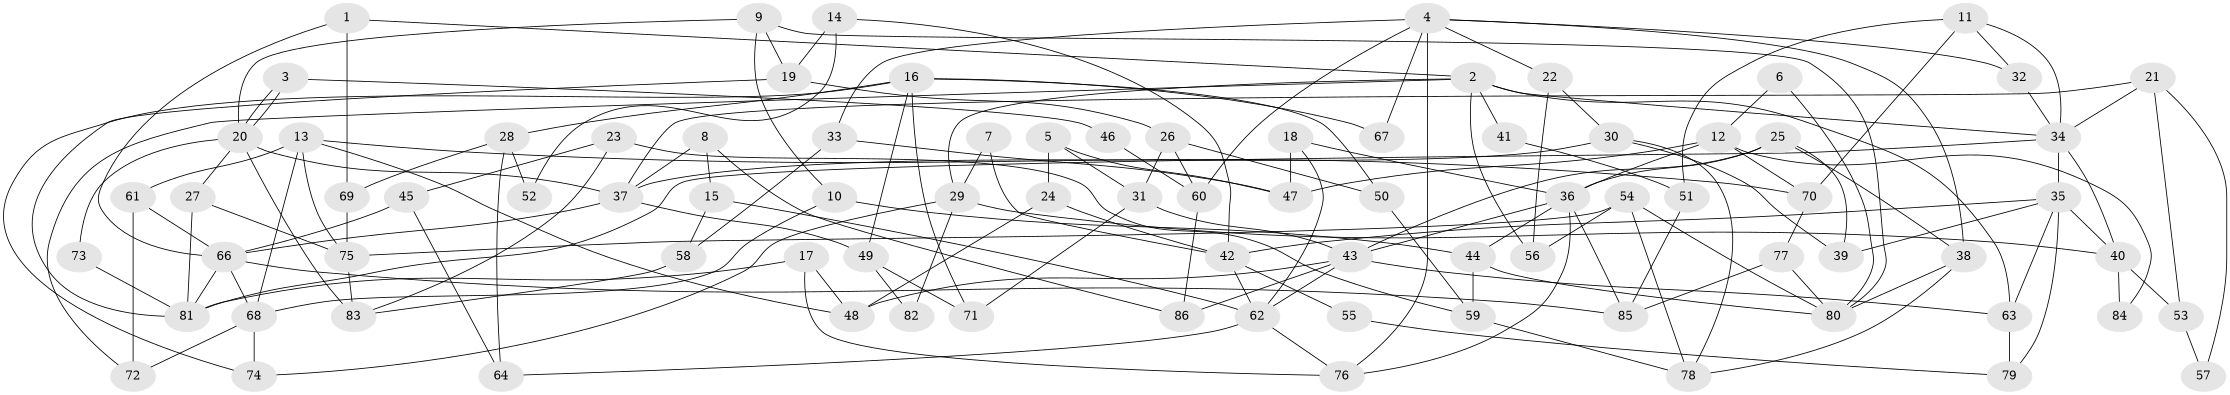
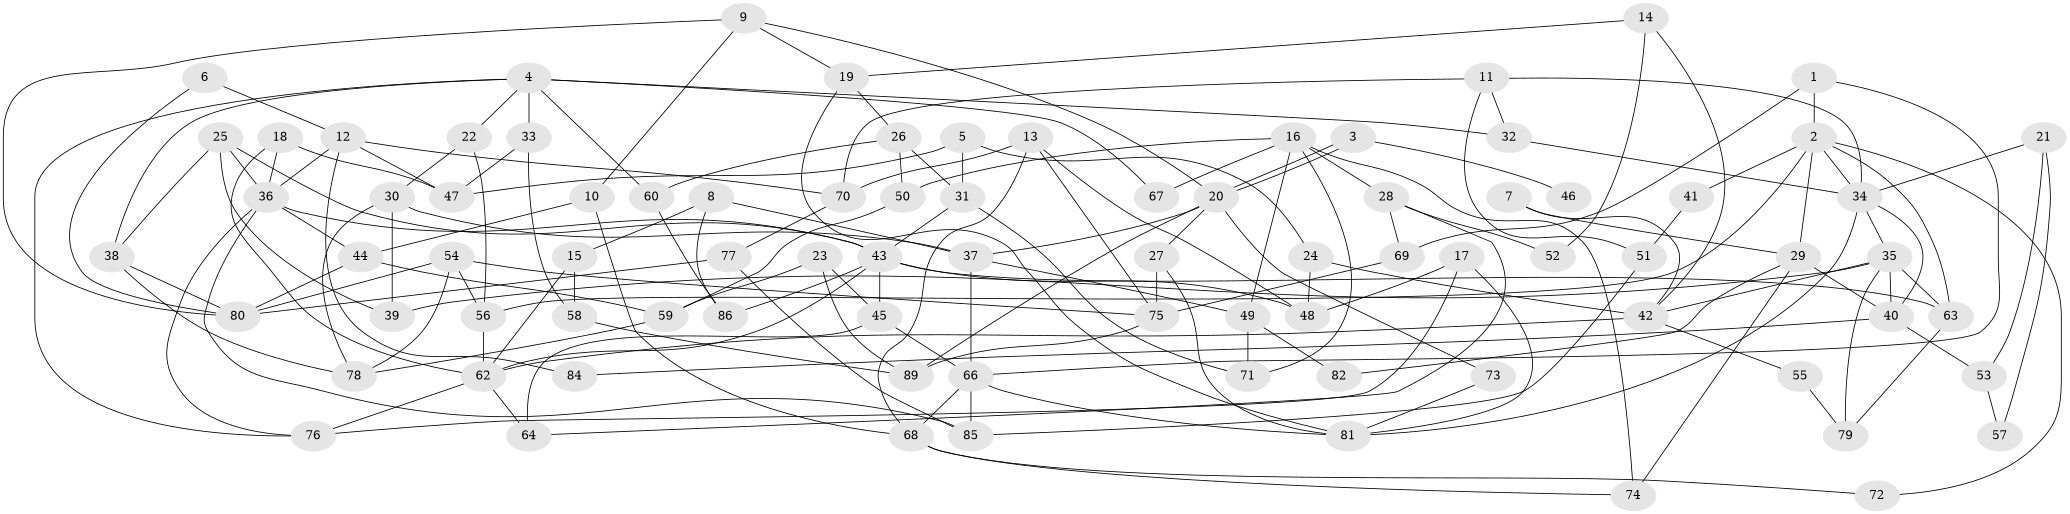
  graph {
    node [color=gray90 style=filled]
    1
    2
    66
    69
    29
    34
    41
    56
    63
    72
    50
    59
    68
    81
    85
    75
    74
    40
    82
    35
    51
    62
    60
    86
    79
    3
    20
    46
    37
    27
    73
-   83
+   83 [label=89]
    4
    22
    32
    33
    38
    67
    76
    30
    47
    58
    80
    78
    5
    24
    31
    42
    48
    71
    43
    6
    12
    70
    36
    84
    7
    55
    8
    15
    49
    9
    10
    19
    44
    26
    11
    77
    13
-   61
    14
    52
    64
    16
    28
    17
    18
    21
    53
    57
    39
    23
    45
    25
    54
    1 -- 2
    1 -- 66
    1 -- 69
    2 -- 29
    2 -- 34
    2 -- 41
    2 -- 56
    2 -- 63
    2 -- 72
    66 -- 68
    66 -- 81
    66 -- 85
    69 -- 75
    29 -- 74
    29 -- 40
    29 -- 82
    34 -- 81
    34 -- 40
    34 -- 35
    41 -- 51
+   56 -- 62
    63 -- 79
    50 -- 59
    59 -- 78
    68 -- 72
    68 -- 74
    75 -- 83
    40 -- 84
    40 -- 53
    35 -- 63
    35 -- 40
    35 -- 79
    35 -- 42
    35 -- 39
    51 -- 85
    62 -- 76
    62 -- 64
    60 -- 86
    3 -- 20
    3 -- 20
    3 -- 46
    20 -- 37
    20 -- 27
    20 -- 73
    20 -- 83
-   46 -- 60
    37 -- 66
    37 -- 49
    27 -- 81
    27 -- 75
    73 -- 81
    4 -- 60
    4 -- 22
    4 -- 32
    4 -- 33
    4 -- 38
    4 -- 67
    4 -- 76
    22 -- 56
    22 -- 30
    32 -- 34
    33 -- 47
    33 -- 58
    38 -- 80
    38 -- 78
    30 -- 37
    30 -- 78
    30 -- 39
    58 -- 83
    5 -- 47
    5 -- 24
    5 -- 31
    24 -- 42
    24 -- 48
    31 -- 71
    31 -- 43
    42 -- 62
    42 -- 55
    43 -- 63
    43 -- 62
    43 -- 86
    43 -- 48
+   43 -- 45
    6 -- 80
    6 -- 12
    12 -- 47
    12 -- 70
    12 -- 36
    12 -- 84
    70 -- 77
    36 -- 85
    36 -- 76
    36 -- 43
    36 -- 44
    7 -- 29
    7 -- 42
    55 -- 79
    8 -- 86
    8 -- 37
    8 -- 15
    15 -- 62
    15 -- 58
    49 -- 82
    49 -- 71
    9 -- 20
    9 -- 80
    9 -- 10
    9 -- 19
    10 -- 68
    10 -- 44
    19 -- 81
    19 -- 26
    44 -- 59
    44 -- 80
    26 -- 50
    26 -- 60
    26 -- 31
    11 -- 34
    11 -- 51
    11 -- 32
    11 -- 70
    77 -- 85
    77 -- 80
    13 -- 68
    13 -- 75
    13 -- 48
    13 -- 70
-   13 -- 61
-   61 -- 66
-   61 -- 72
    14 -- 42
    14 -- 19
    14 -- 52
    16 -- 50
    16 -- 74
    16 -- 67
    16 -- 71
    16 -- 49
    16 -- 28
    28 -- 69
    28 -- 52
    28 -- 64
    17 -- 81
    17 -- 76
    17 -- 48
    18 -- 62
    18 -- 47
    18 -- 36
    21 -- 34
-   21 -- 37
    21 -- 53
    21 -- 57
    53 -- 57
    23 -- 59
    23 -- 83
    23 -- 45
    45 -- 66
    45 -- 64
    25 -- 38
    25 -- 43
    25 -- 36
    25 -- 39
    54 -- 56
    54 -- 75
    54 -- 80
    54 -- 78
  }
